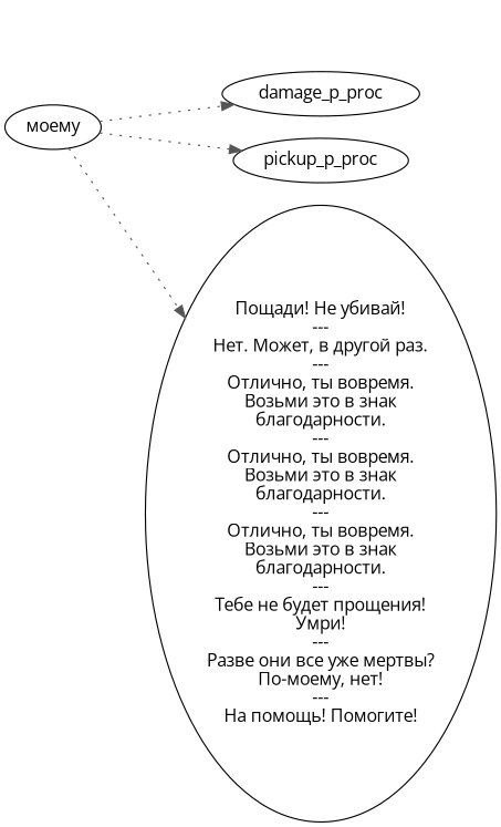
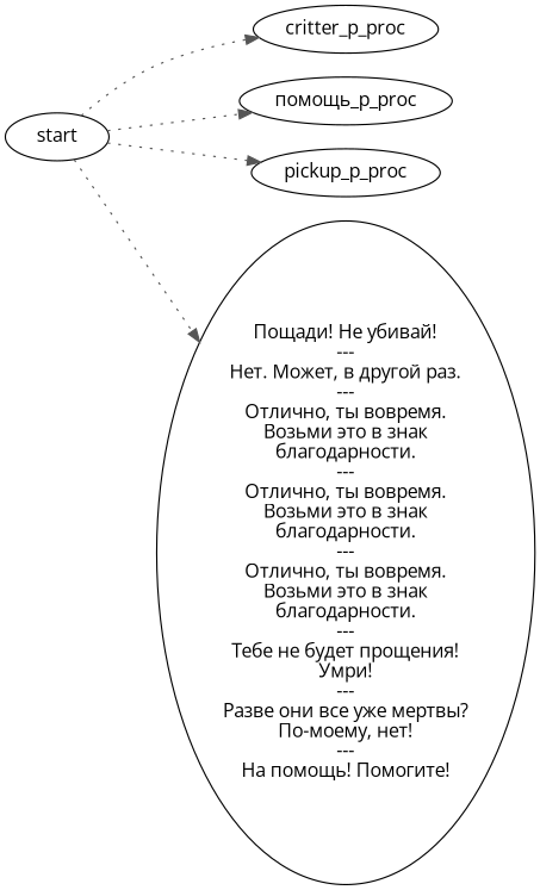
  digraph {
    fontname="Open Sans"
    rankdir=LR
    node [color="#000000" fillcolor="#FFFFFF" fontname="Open Sans" style=filled]
    edge [color="#555555" fontname="Open Sans" style=dotted]
-   start [label="моему"]
-   damage_p_proc
+   start
+   critter_p_proc
+   damage_p_proc [label="помощь_p_proc"]
    pickup_p_proc
    n5 [label="Пощади! Не убивай!\n---\nНет. Может, в другой раз.\n---\nОтлично, ты вовремя.\nВозьми это в знак\nблагодарности.\n---\nОтлично, ты вовремя.\nВозьми это в знак\nблагодарности.\n---\nОтлично, ты вовремя.\nВозьми это в знак\nблагодарности.\n---\nТебе не будет прощения!\nУмри!\n---\nРазве они все уже мертвы?\nПо-моему, нет!\n---\nНа помощь! Помогите!"]
+   start -> critter_p_proc
    start -> damage_p_proc
    start -> pickup_p_proc
    start -> n5
  }
